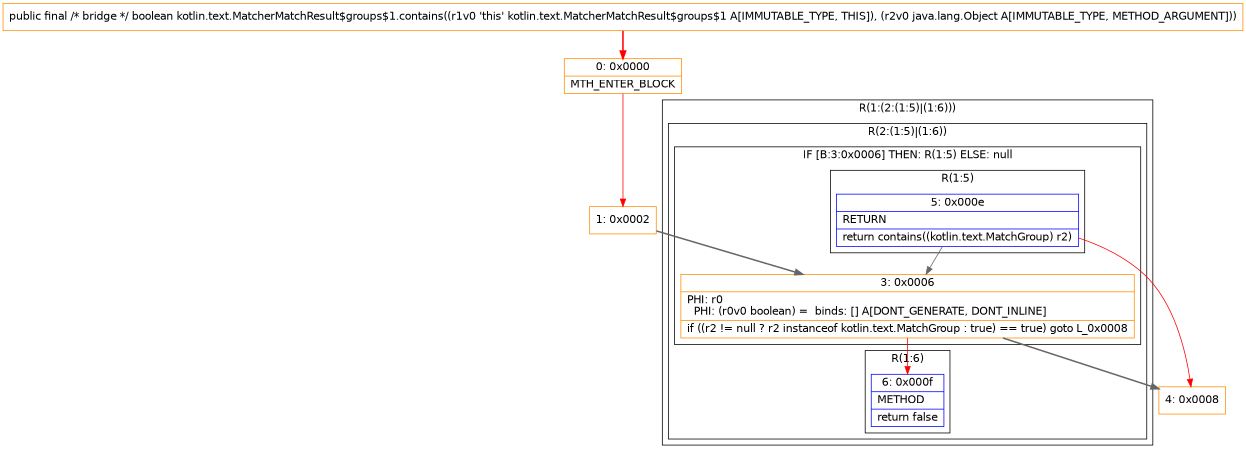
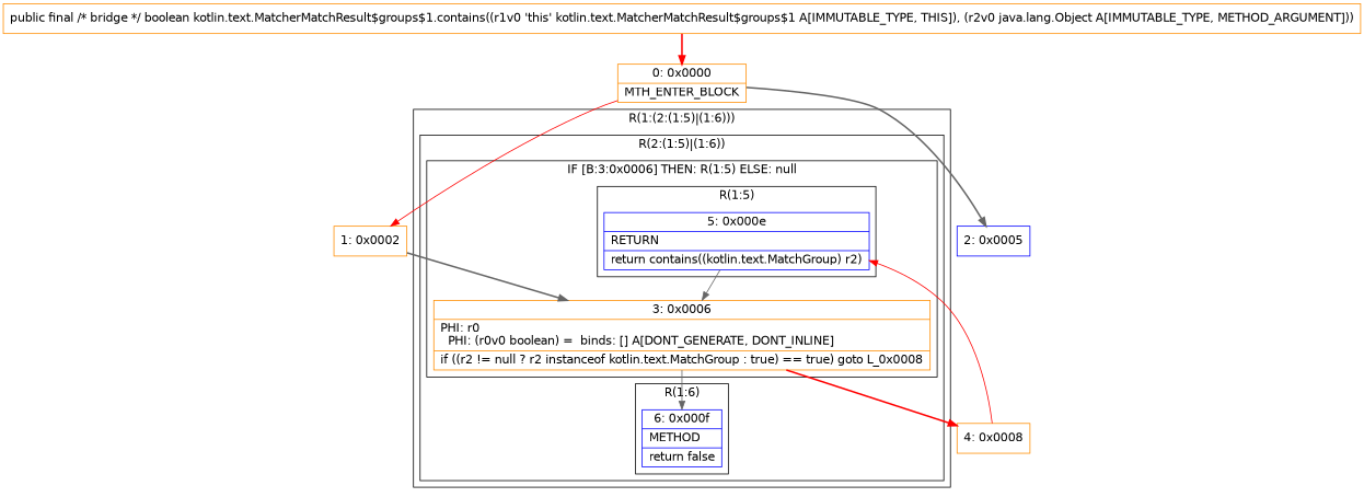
  digraph {
    fontname="DejaVu Sans"
    node [color=darkorange fontname="DejaVu Sans" shape=record]
    edge [color=gray40 fontname="DejaVu Sans" style=solid]
    n1 [color=blue label="{5\:\ 0x000e|RETURN\l|return contains((kotlin.text.MatchGroup) r2)\l}"]
    n2 [label="{3\:\ 0x0006|PHI: r0 \l  PHI: (r0v0 boolean) =  binds: [] A[DONT_GENERATE, DONT_INLINE]\l|if ((r2 != null ? r2 instanceof kotlin.text.MatchGroup : true) == true) goto L_0x0008\l}"]
    n3 [color=blue label="{6\:\ 0x000f|METHOD\l|return false\l}"]
    n4 [label="{4\:\ 0x0008}"]
    n5 [label="{0\:\ 0x0000|MTH_ENTER_BLOCK\l}"]
    n6 [label="{1\:\ 0x0002}"]
+   n7 [color=blue label="{2\:\ 0x0005}"]
    n8 [label="{public final \/* bridge *\/ boolean kotlin.text.MatcherMatchResult$groups$1.contains((r1v0 'this' kotlin.text.MatcherMatchResult$groups$1 A[IMMUTABLE_TYPE, THIS]), (r2v0 java.lang.Object A[IMMUTABLE_TYPE, METHOD_ARGUMENT])) }"]
    subgraph cluster_1 {
      label="R(1:(2:(1:5)|(1:6)))"
      subgraph cluster_2 {
        label="R(2:(1:5)|(1:6))"
        subgraph cluster_3 {
          label="IF [B:3:0x0006] THEN: R(1:5) ELSE: null"
          n2
          subgraph cluster_4 {
            label="R(1:5)"
            n1
          }
        }
        subgraph cluster_5 {
          label="R(1:6)"
          n3
        }
      }
    }
    n1 -> n2
-   n2 -> n3 [color=red]
-   n2 -> n4 [style=bold]
-   n1 -> n4 [color=red]
+   n2 -> n3
+   n2 -> n4 [color=red style=bold]
+   n4 -> n1 [color=red]
    n5 -> n6 [color=red]
+   n5 -> n7 [style=bold]
    n6 -> n2 [style=bold]
    n8 -> n5 [color=red style=bold]
  }
